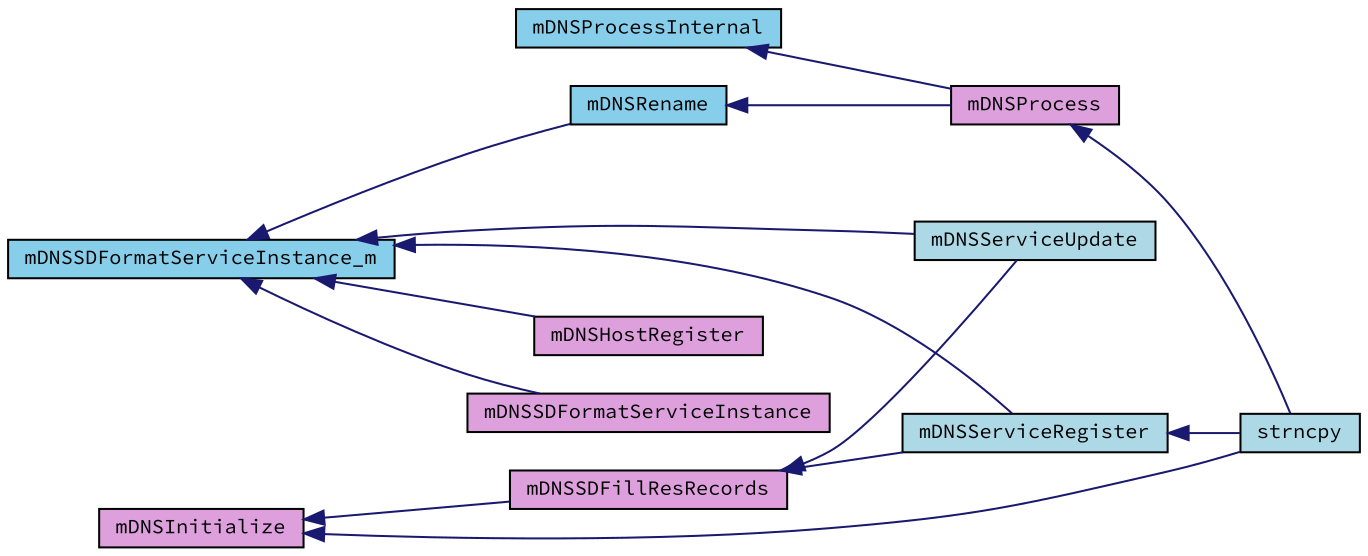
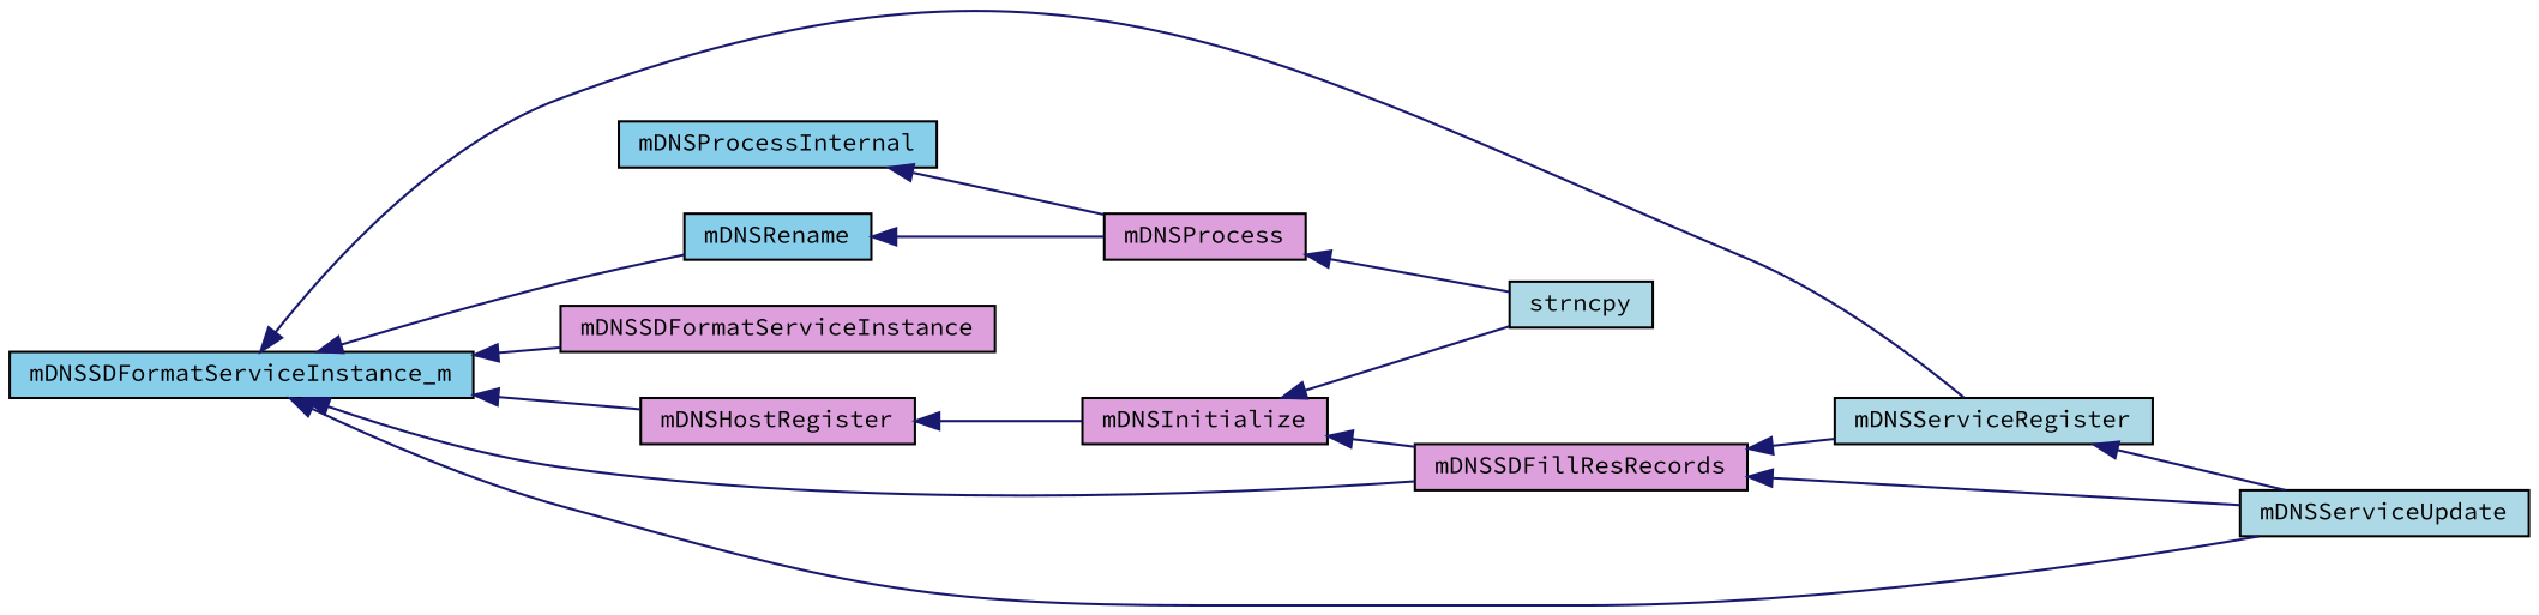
  digraph {
    fontname="Source Code Pro"
    rankdir=LR
    node [color=black fillcolor=plum fontname="Source Code Pro" fontsize=10 shape=record style=filled]
    edge [color=midnightblue dir=back fontname="Source Code Pro" fontsize=10 labelfontname=Helvetica labelfontsize=10 style=solid]
    n1 [fillcolor=skyblue fontcolor=black height=0.2 label=mDNSSDFormatServiceInstance_m width=0.4]
    n2 [fillcolor=skyblue height=0.2 label=mDNSRename width=0.4]
    n3 [height=0.2 label=mDNSSDFormatServiceInstance width=0.4]
    n4 [height=0.2 label=mDNSSDFillResRecords width=0.4]
    n5 [fillcolor=lightblue height=0.2 label=mDNSServiceUpdate width=0.4]
    n6 [fillcolor=lightblue height=0.2 label=mDNSServiceRegister width=0.4]
    n7 [height=0.2 label=mDNSHostRegister width=0.4]
    n8 [height=0.2 label=mDNSProcess width=0.4]
    n9 [fillcolor=lightblue height=0.2 label=strncpy width=0.4]
    n10 [height=0.2 label=mDNSInitialize width=0.4]
    n11 [fillcolor=skyblue height=0.2 label=mDNSProcessInternal width=0.4]
    n1 -> n2
    n1 -> n3
+   n1 -> n4
    n1 -> n5
    n1 -> n6
    n1 -> n7
    n2 -> n8
    n4 -> n5
    n4 -> n6
-   n6 -> n9
+   n6 -> n5
+   n7 -> n10
    n8 -> n9
    n10 -> n4
    n10 -> n9
    n11 -> n8
  }
